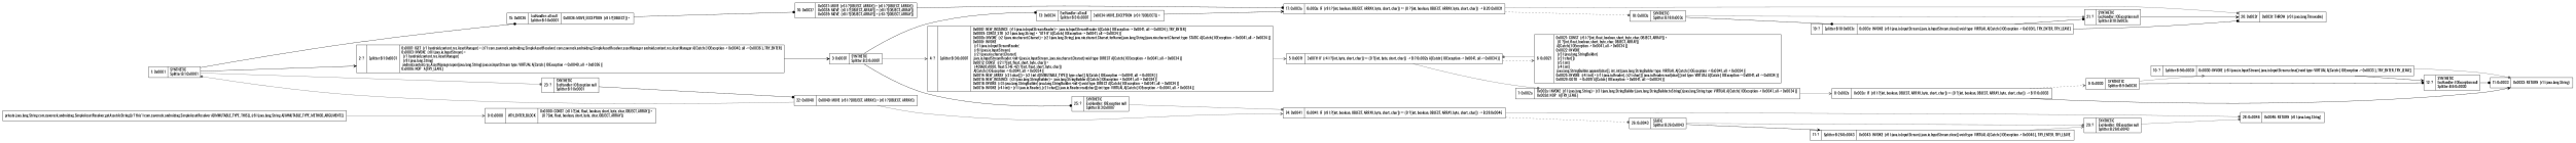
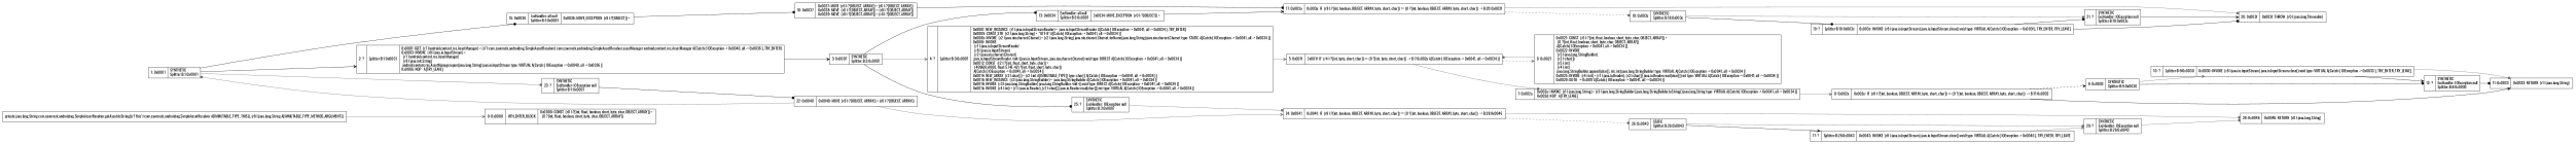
  digraph {
    fontname=Oswald
    rankdir=LR
    node [fontname=Oswald shape=record]
    edge [arrowhead=dot color=gray40 fontname=Oswald]
    n1 [label="{0\:\ 0x0000|MTH_ENTER_BLOCK\l|0x0000: CONST  (r0 I:?[int, float, boolean, short, byte, char, OBJECT, ARRAY]) = \l  (0 ?[int, float, boolean, short, byte, char, OBJECT, ARRAY])\l \l}"]
    n2 [label="{1\:\ 0x0001|SYNTHETIC\lSplitter:B:1:0x0001\l}"]
-   n3 [label="{2\:\ ?|Splitter:B:1:0x0001\l|0x0001: IGET  (r1 I:android.content.res.AssetManager) = (r7 I:com.caverock.androidsvg.SimpleAssetResolver) com.caverock.androidsvg.SimpleAssetResolver.assetManager android.content.res.AssetManager A[Catch:\{ IOException \-\> 0x0040, all \-\> 0x0036 \}, TRY_ENTER]\l0x0003: INVOKE  (r8 I:java.io.InputStream) = \l  (r1 I:android.content.res.AssetManager)\l  (r8 I:java.lang.String)\l android.content.res.AssetManager.open(java.lang.String):java.io.InputStream type: VIRTUAL A[Catch:\{ IOException \-\> 0x0040, all \-\> 0x0036 \}]\l0x0006: NOP   A[TRY_LEAVE]\l}"]
+   n3 [label="{2\:\ ?|Splitter:B:1:0x0001\l|0x0001: IGET  (r1 I:android.content.res.AssetManager) = (r7 I:com.caverock.androidsvg.SimpleAssetResolver) com.caverock.androidsvg.SimpleAssetResolver.assetManager android.content.res.AssetManager A[Catch:\{ IOException \-\> 0x0040, all \-\> 0x0036 \}, TRY_ENTER]\l0x0003: INVOKE  (r8 I:java.io.InputStream) = \l  (r1 I:android.content.res.AssetManager)\l  (r8 I:java.init.String)\l android.content.res.AssetManager.open(java.lang.String):java.io.InputStream type: VIRTUAL A[Catch:\{ IOException \-\> 0x0040, all \-\> 0x0036 \}]\l0x0006: NOP   A[TRY_LEAVE]\l}"]
    n4 [label="{15\:\ 0x0036|ExcHandler: all null\lSplitter:B:1:0x0001\l|0x0036: MOVE_EXCEPTION  (r8 I:?[OBJECT]) =  \l}"]
    n5 [label="{23\:\ ?|SYNTHETIC\lExcHandler: IOException null\lSplitter:B:1:0x0001\l}"]
    n6 [label="{3\:\ 0x0007|SYNTHETIC\lSplitter:B:3:0x0007\l}"]
    n7 [label="{16\:\ 0x0037|0x0037: MOVE  (r6 I:?[OBJECT, ARRAY]) = (r0 I:?[OBJECT, ARRAY]) \l0x0038: MOVE  (r0 I:?[OBJECT, ARRAY]) = (r8 I:?[OBJECT, ARRAY]) \l0x0039: MOVE  (r8 I:?[OBJECT, ARRAY]) = (r6 I:?[OBJECT, ARRAY]) \l}"]
    n8 [label="{22\:\ 0x0040|0x0040: MOVE  (r8 I:?[OBJECT, ARRAY]) = (r0 I:?[OBJECT, ARRAY]) \l}"]
    n9 [label="{4\:\ ?|Splitter:B:3:0x0007\l|0x0007: NEW_INSTANCE  (r1 I:java.io.InputStreamReader) =  java.io.InputStreamReader A[Catch:\{ IOException \-\> 0x0041, all \-\> 0x0034 \}, TRY_ENTER]\l0x0009: CONST_STR  (r2 I:java.lang.String) =  \"UTF\-8\" A[Catch:\{ IOException \-\> 0x0041, all \-\> 0x0034 \}]\l0x000b: INVOKE  (r2 I:java.nio.charset.Charset) = (r2 I:java.lang.String) java.nio.charset.Charset.forName(java.lang.String):java.nio.charset.Charset type: STATIC A[Catch:\{ IOException \-\> 0x0041, all \-\> 0x0034 \}]\l0x000f: INVOKE  \l  (r1 I:java.io.InputStreamReader)\l  (r8 I:java.io.InputStream)\l  (r2 I:java.nio.charset.Charset)\l java.io.InputStreamReader.\<init\>(java.io.InputStream, java.nio.charset.Charset):void type: DIRECT A[Catch:\{ IOException \-\> 0x0041, all \-\> 0x0034 \}]\l0x0012: CONST  (r2 I:?[int, float, short, byte, char]) = \l  (4096(0x1000, float:5.74E\-42) ?[int, float, short, byte, char])\l A[Catch:\{ IOException \-\> 0x0041, all \-\> 0x0034 \}]\l0x0014: NEW_ARRAY  (r2 I:char[]) = (r2 I:int A[IMMUTABLE_TYPE]) type: char[] A[Catch:\{ IOException \-\> 0x0041, all \-\> 0x0034 \}]\l0x0016: NEW_INSTANCE  (r3 I:java.lang.StringBuilder) =  java.lang.StringBuilder A[Catch:\{ IOException \-\> 0x0041, all \-\> 0x0034 \}]\l0x0018: INVOKE  (r3 I:java.lang.StringBuilder) java.lang.StringBuilder.\<init\>():void type: DIRECT A[Catch:\{ IOException \-\> 0x0041, all \-\> 0x0034 \}]\l0x001b: INVOKE  (r4 I:int) = (r1 I:java.io.Reader), (r2 I:char[]) java.io.Reader.read(char[]):int type: VIRTUAL A[Catch:\{ IOException \-\> 0x0041, all \-\> 0x0034 \}]\l}"]
    n10 [label="{13\:\ 0x0034|ExcHandler: all null\lSplitter:B:3:0x0007\l|0x0034: MOVE_EXCEPTION  (r0 I:?[OBJECT]) =  \l}"]
    n11 [label="{25\:\ ?|SYNTHETIC\lExcHandler: IOException null\lSplitter:B:3:0x0007\l}"]
    n12 [label="{5\:\ 0x001f|0x001f: IF  (r4 I:?[int, byte, short, char]) \<= (0 ?[int, byte, short, char])  \-\> B:7:0x002a A[Catch:\{ IOException \-\> 0x0041, all \-\> 0x0034 \}]\l}"]
    n13 [label="{17\:\ 0x003a|0x003a: IF  (r8 I:?[int, boolean, OBJECT, ARRAY, byte, short, char]) == (0 ?[int, boolean, OBJECT, ARRAY, byte, short, char])  \-\> B:20:0x003f \l}"]
    n14 [label="{24\:\ 0x0041|0x0041: IF  (r8 I:?[int, boolean, OBJECT, ARRAY, byte, short, char]) == (0 ?[int, boolean, OBJECT, ARRAY, byte, short, char])  \-\> B:28:0x0046 \l}"]
    n15 [label="{6\:\ 0x0021|0x0021: CONST  (r5 I:?[int, float, boolean, short, byte, char, OBJECT, ARRAY]) = \l  (0 ?[int, float, boolean, short, byte, char, OBJECT, ARRAY])\l A[Catch:\{ IOException \-\> 0x0041, all \-\> 0x0034 \}]\l0x0022: INVOKE  \l  (r3 I:java.lang.StringBuilder)\l  (r2 I:char[])\l  (r5 I:int)\l  (r4 I:int)\l java.lang.StringBuilder.append(char[], int, int):java.lang.StringBuilder type: VIRTUAL A[Catch:\{ IOException \-\> 0x0041, all \-\> 0x0034 \}]\l0x0025: INVOKE  (r4 I:int) = (r1 I:java.io.Reader), (r2 I:char[]) java.io.Reader.read(char[]):int type: VIRTUAL A[Catch:\{ IOException \-\> 0x0041, all \-\> 0x0034 \}]\l0x0029: GOTO  \-\> 0x001f A[Catch:\{ IOException \-\> 0x0041, all \-\> 0x0034 \}]\l}"]
    n16 [label="{7\:\ 0x002a|0x002a: INVOKE  (r1 I:java.lang.String) = (r3 I:java.lang.StringBuilder) java.lang.StringBuilder.toString():java.lang.String type: VIRTUAL A[Catch:\{ IOException \-\> 0x0041, all \-\> 0x0034 \}]\l0x002d: NOP   A[TRY_LEAVE]\l}"]
    n17 [label="{8\:\ 0x002e|0x002e: IF  (r8 I:?[int, boolean, OBJECT, ARRAY, byte, short, char]) == (0 ?[int, boolean, OBJECT, ARRAY, byte, short, char])  \-\> B:11:0x0033 \l}"]
    n18 [label="{9\:\ 0x0030|SYNTHETIC\lSplitter:B:9:0x0030\l}"]
    n19 [label="{11\:\ 0x0033|0x0033: RETURN  (r1 I:java.lang.String) \l}"]
    n20 [label="{10\:\ ?|Splitter:B:9:0x0030\l|0x0030: INVOKE  (r8 I:java.io.InputStream) java.io.InputStream.close():void type: VIRTUAL A[Catch:\{ IOException \-\> 0x0033 \}, TRY_ENTER, TRY_LEAVE]\l}"]
    n21 [label="{12\:\ ?|SYNTHETIC\lExcHandler: IOException null\lSplitter:B:9:0x0030\l}"]
    n22 [label="{18\:\ 0x003c|SYNTHETIC\lSplitter:B:18:0x003c\l}"]
    n23 [label="{20\:\ 0x003f|0x003f: THROW  (r0 I:java.lang.Throwable) \l}"]
    n24 [label="{19\:\ ?|Splitter:B:18:0x003c\l|0x003c: INVOKE  (r8 I:java.io.InputStream) java.io.InputStream.close():void type: VIRTUAL A[Catch:\{ IOException \-\> 0x003f \}, TRY_ENTER, TRY_LEAVE]\l}"]
    n25 [label="{21\:\ ?|SYNTHETIC\lExcHandler: IOException null\lSplitter:B:18:0x003c\l}"]
    n26 [label="{26\:\ 0x0043|STATIC\lSplitter:B:26:0x0043\l}"]
    n27 [label="{28\:\ 0x0046|0x0046: RETURN  (r0 I:java.lang.String) \l}"]
    n28 [label="{27\:\ ?|Splitter:B:26:0x0043\l|0x0043: INVOKE  (r8 I:java.io.InputStream) java.io.InputStream.close():void type: VIRTUAL A[Catch:\{ IOException \-\> 0x0046 \}, TRY_ENTER, TRY_LEAVE]\l}"]
    n29 [label="{29\:\ ?|SYNTHETIC\lExcHandler: IOException null\lSplitter:B:26:0x0043\l}"]
    n30 [label="{private java.lang.String com.caverock.androidsvg.SimpleAssetResolver.getAssetAsString((r7 'this' I:com.caverock.androidsvg.SimpleAssetResolver A[IMMUTABLE_TYPE, THIS]), (r8 I:java.lang.String A[IMMUTABLE_TYPE, METHOD_ARGUMENT])) }"]
    n2 -> n3 [arrowhead=vee color=black]
    n2 -> n4 [color=black]
    n2 -> n5
    n3 -> n6 [arrowhead=vee color=black]
    n4 -> n7 [color=black]
    n5 -> n8 [color=black]
    n6 -> n9 [arrowhead=vee]
    n6 -> n10 [color=black]
    n6 -> n11 [color=black]
    n7 -> n13 [color=black]
    n8 -> n2
    n8 -> n14 [arrowhead=vee]
    n9 -> n12 [arrowhead=vee]
    n10 -> n13 [arrowhead=vee color=black]
    n11 -> n14
    n12 -> n15 [arrowhead=vee style=dashed]
    n12 -> n16
    n13 -> n22 [style=dashed]
    n13 -> n23
    n14 -> n26 [style=dashed]
    n14 -> n27
    n15 -> n12
    n16 -> n17 [arrowhead=vee]
-   n17 -> n18 [arrowhead=vee style=dashed]
+   n17 -> n18 [arrowhead=vee color=black style=dashed]
    n17 -> n19 [arrowhead=vee color=black]
    n18 -> n20 [arrowhead=vee]
    n18 -> n21 [color=black]
    n20 -> n19
    n20 -> n21 [arrowhead=vee color=black]
    n21 -> n19 [color=black]
    n22 -> n24 [color=black]
    n22 -> n25
    n24 -> n23 [color=black]
    n24 -> n25 [color=black]
    n25 -> n23 [arrowhead=vee color=black]
    n26 -> n28 [arrowhead=vee color=black]
    n26 -> n29
    n28 -> n29 [arrowhead=vee]
    n29 -> n27
    n30 -> n1 [arrowhead=vee]
  }
